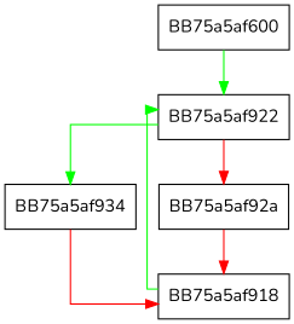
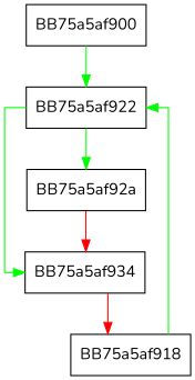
  digraph {
    fontname=Nunito
    splines=ortho
    node [fontname=Nunito shape=box]
    edge [color=green fontname=Nunito]
-   BB75a5af900 [label=BB75a5af600]
+   BB75a5af900
    BB75a5af922
    BB75a5af934
    BB75a5af92a
    BB75a5af918
    BB75a5af900 -> BB75a5af922
    BB75a5af922 -> BB75a5af934
-   BB75a5af922 -> BB75a5af92a [color=red]
+   BB75a5af922 -> BB75a5af92a
    BB75a5af934 -> BB75a5af918 [color=red]
-   BB75a5af92a -> BB75a5af918 [color=red]
+   BB75a5af92a -> BB75a5af934 [color=red]
    BB75a5af918 -> BB75a5af922
  }
